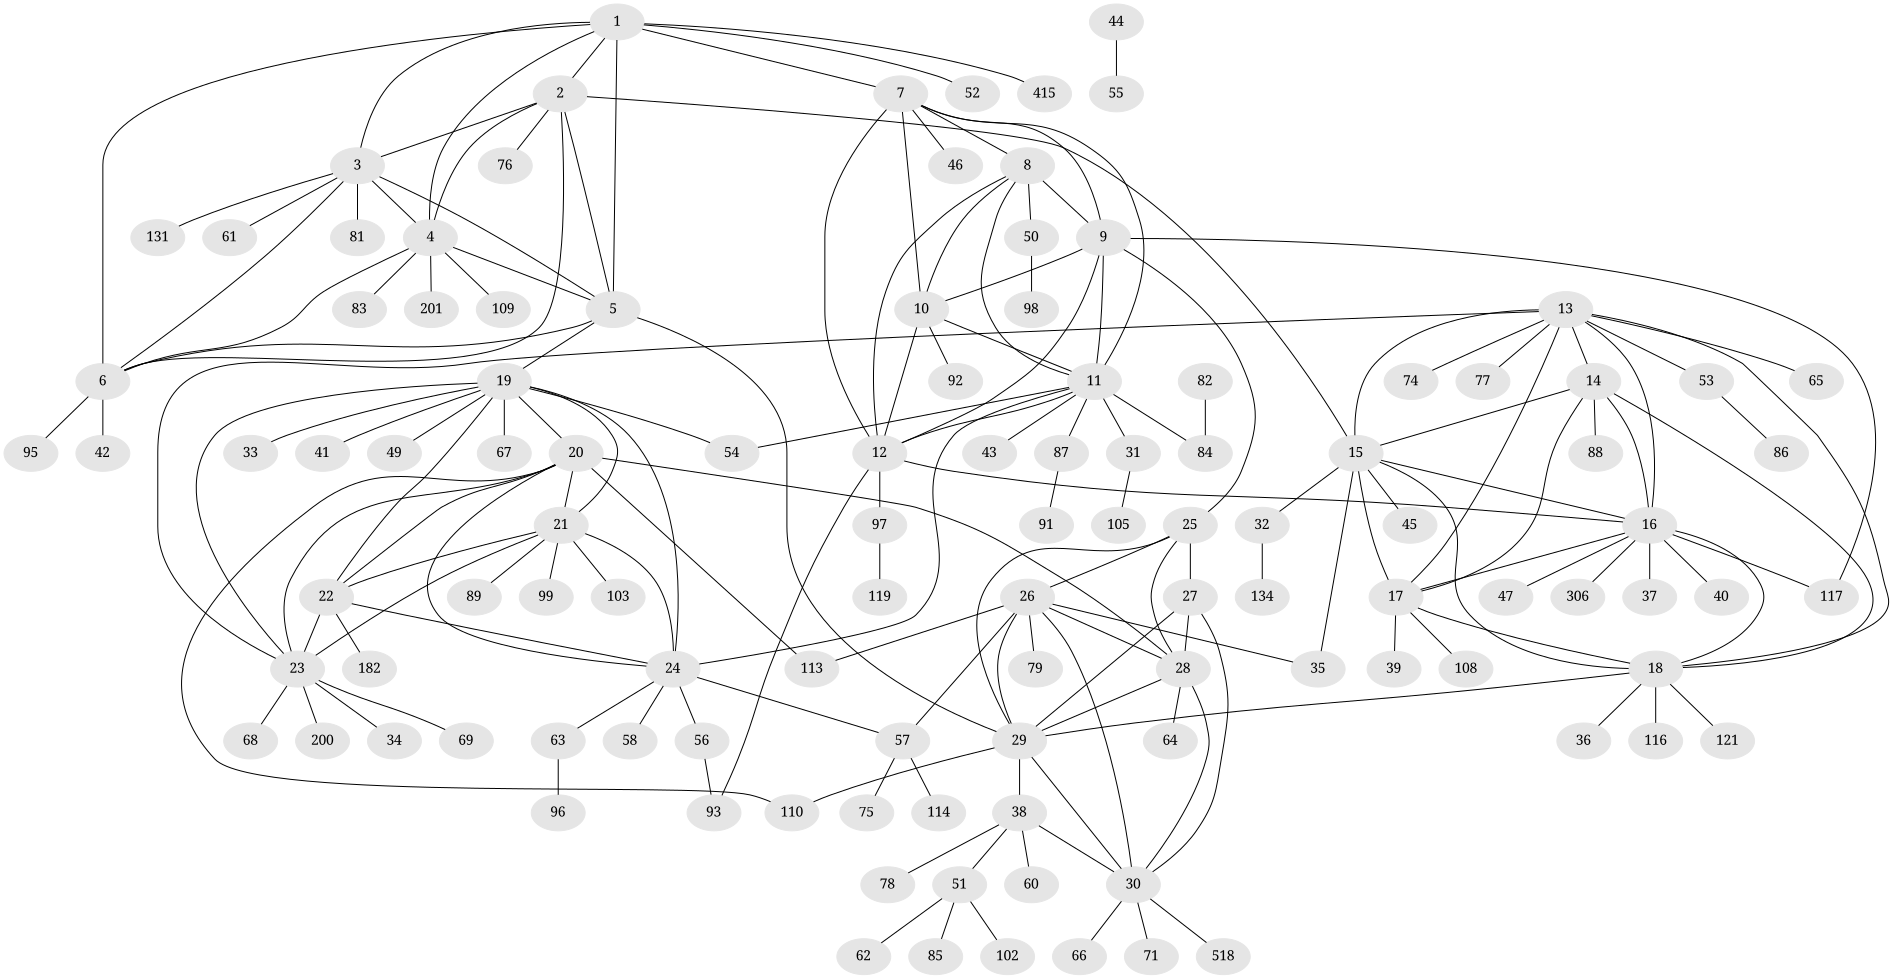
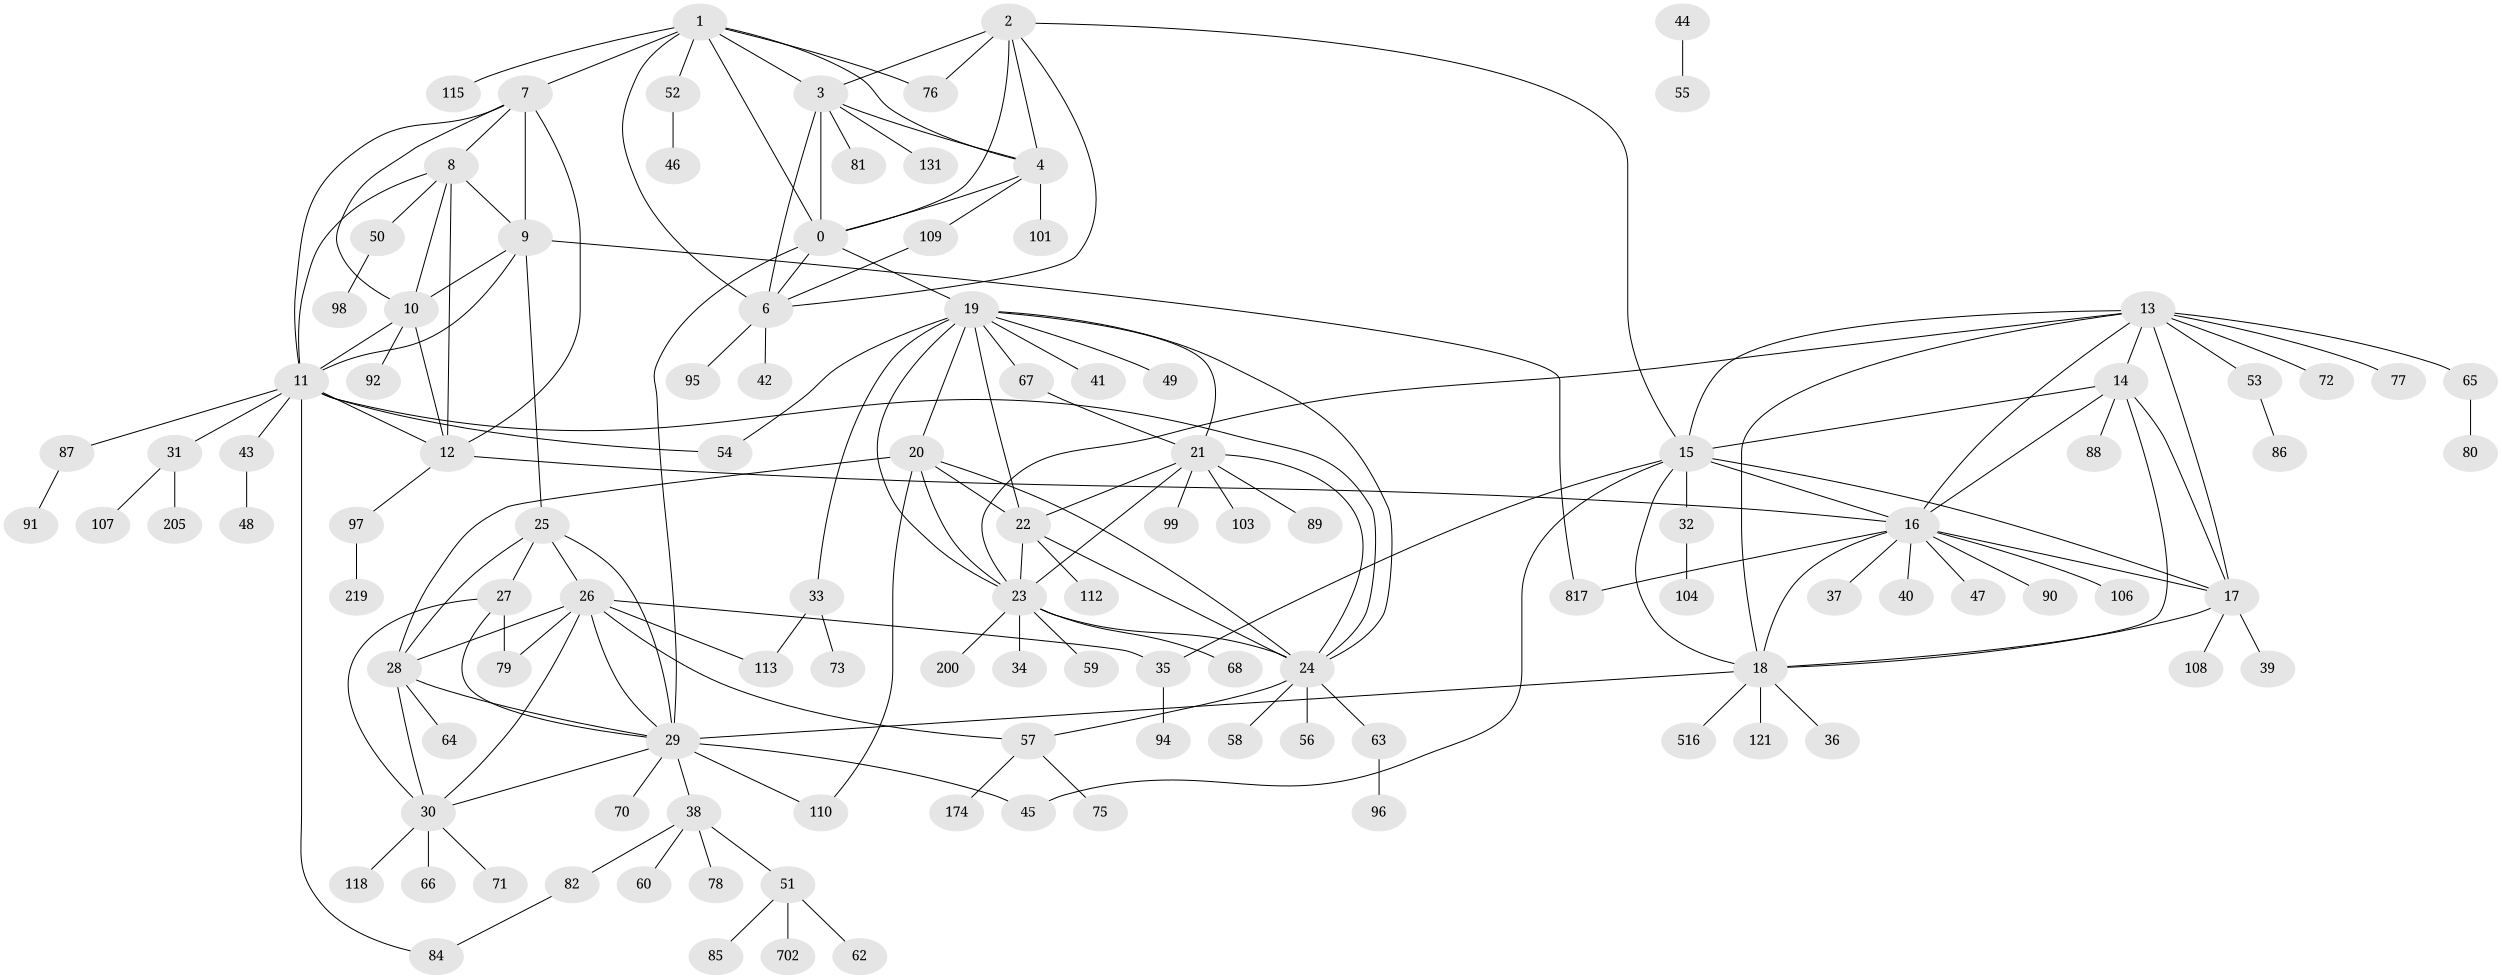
  graph {
    fontname="Noto Serif"
    node [color=gray90 fontname="Noto Serif" style=filled]
    edge [fontname="Noto Serif"]
    1
    2
    3
    4
-   5
+   5 [label=0]
    6
    7
    52
-   115 [label=415]
+   115
    15
    76
-   61
    81
    n14 [label=131]
-   83
-   101 [label=201]
+   101
    109
    19
    29
    42
    95
    8
    9
    10
    11
    12
    46
    16
    17
    18
    32
    35
    45
    24
    54
    23
    20
    21
    22
    33
    41
    49
    67
    110
    30
    38
+   70
    50
    25
-   117
+   117 [label=817]
    92
    31
    43
    84
    87
-   93
    97
    44
    55
    98
    28
    26
    27
    56
    57
    58
    63
-   105
+   105 [label=205]
+   107
+   48
    91
    37
    40
    47
-   106 [label=306]
-   119
+   90
+   106
+   119 [label=219]
    13
    14
    53
    65
-   72 [label=74]
+   72
    77
    88
    39
    108
    36
-   116
+   116 [label=516]
    n89 [label=121]
    34
-   59 [label=69]
+   59
    68
    n93 [label=200]
    86
-   104 [label=134]
+   80
+   104
+   94
    113
    89
    99
    103
-   112 [label=182]
+   112
+   73
    64
    75
-   114
+   114 [label=174]
    96
    79
    66
    71
-   118 [label=518]
+   118
    51
    60
    78
    82
    62
    85
-   102
-   1 -- 2
+   102 [label=702]
+   1 -- 76
    1 -- 3
    1 -- 4
    1 -- 5
    1 -- 6
    1 -- 7
    1 -- 52
    1 -- 115
    2 -- 3
    2 -- 4
    2 -- 5
    2 -- 6
    2 -- 15
    2 -- 76
    3 -- 4
    3 -- 5
    3 -- 6
-   3 -- 61
    3 -- 81
    3 -- n14
    4 -- 5
-   4 -- 6
-   4 -- 83
+   109 -- 6
    4 -- 101
    4 -- 109
    5 -- 6
    5 -- 19
    5 -- 29
    6 -- 42
    6 -- 95
    7 -- 8
    7 -- 9
    7 -- 10
    7 -- 11
    7 -- 12
-   7 -- 46
+   52 -- 46
    15 -- 16
    15 -- 17
    15 -- 18
    15 -- 32
    15 -- 35
    15 -- 45
    19 -- 24
    19 -- 54
    19 -- 23
    19 -- 20
    19 -- 21
    19 -- 22
    19 -- 33
    19 -- 41
    19 -- 49
    19 -- 67
+   29 -- 45
    29 -- 110
    29 -- 30
    29 -- 38
+   29 -- 70
    8 -- 9
    8 -- 10
    8 -- 11
    8 -- 12
    8 -- 50
    9 -- 10
    9 -- 11
-   9 -- 12
    9 -- 25
    9 -- 117
    10 -- 11
    10 -- 12
    10 -- 92
    11 -- 12
    11 -- 24
    11 -- 54
    11 -- 31
    11 -- 43
    11 -- 84
    11 -- 87
    12 -- 16
-   12 -- 93
    12 -- 97
    16 -- 17
    16 -- 18
    16 -- 117
    16 -- 37
    16 -- 40
    16 -- 47
+   16 -- 90
    16 -- 106
    17 -- 18
    17 -- 39
    17 -- 108
    18 -- 29
    18 -- 36
    18 -- 116
    18 -- n89
    32 -- 104
+   35 -- 94
    24 -- 56
    24 -- 57
    24 -- 58
    24 -- 63
+   23 -- 24
    23 -- 34
    23 -- 59
    23 -- 68
    23 -- n93
    20 -- 24
    20 -- 23
-   20 -- 21
+   67 -- 21
    20 -- 22
    20 -- 110
    20 -- 28
-   20 -- 113
+   33 -- 113
    21 -- 24
    21 -- 23
    21 -- 22
    21 -- 89
    21 -- 99
    21 -- 103
    22 -- 24
    22 -- 23
    22 -- 112
+   33 -- 73
    30 -- 66
    30 -- 71
    30 -- 118
    38 -- 51
    38 -- 60
    38 -- 78
-   38 -- 30
+   38 -- 82
    50 -- 98
    25 -- 29
    25 -- 28
    25 -- 26
    25 -- 27
    31 -- 105
+   31 -- 107
+   43 -- 48
    87 -- 91
    97 -- 119
    44 -- 55
    28 -- 29
    28 -- 30
    28 -- 64
    26 -- 29
    26 -- 35
    26 -- 30
    26 -- 28
    26 -- 57
    26 -- 113
    26 -- 79
    27 -- 29
    27 -- 30
-   27 -- 28
-   56 -- 93
+   27 -- 79
    57 -- 75
    57 -- 114
    63 -- 96
    13 -- 15
    13 -- 16
    13 -- 17
    13 -- 18
    13 -- 23
    13 -- 14
    13 -- 53
    13 -- 65
    13 -- 72
    13 -- 77
    14 -- 15
    14 -- 16
    14 -- 17
    14 -- 18
    14 -- 88
    53 -- 86
+   65 -- 80
    51 -- 62
    51 -- 85
    51 -- 102
    82 -- 84
  }
